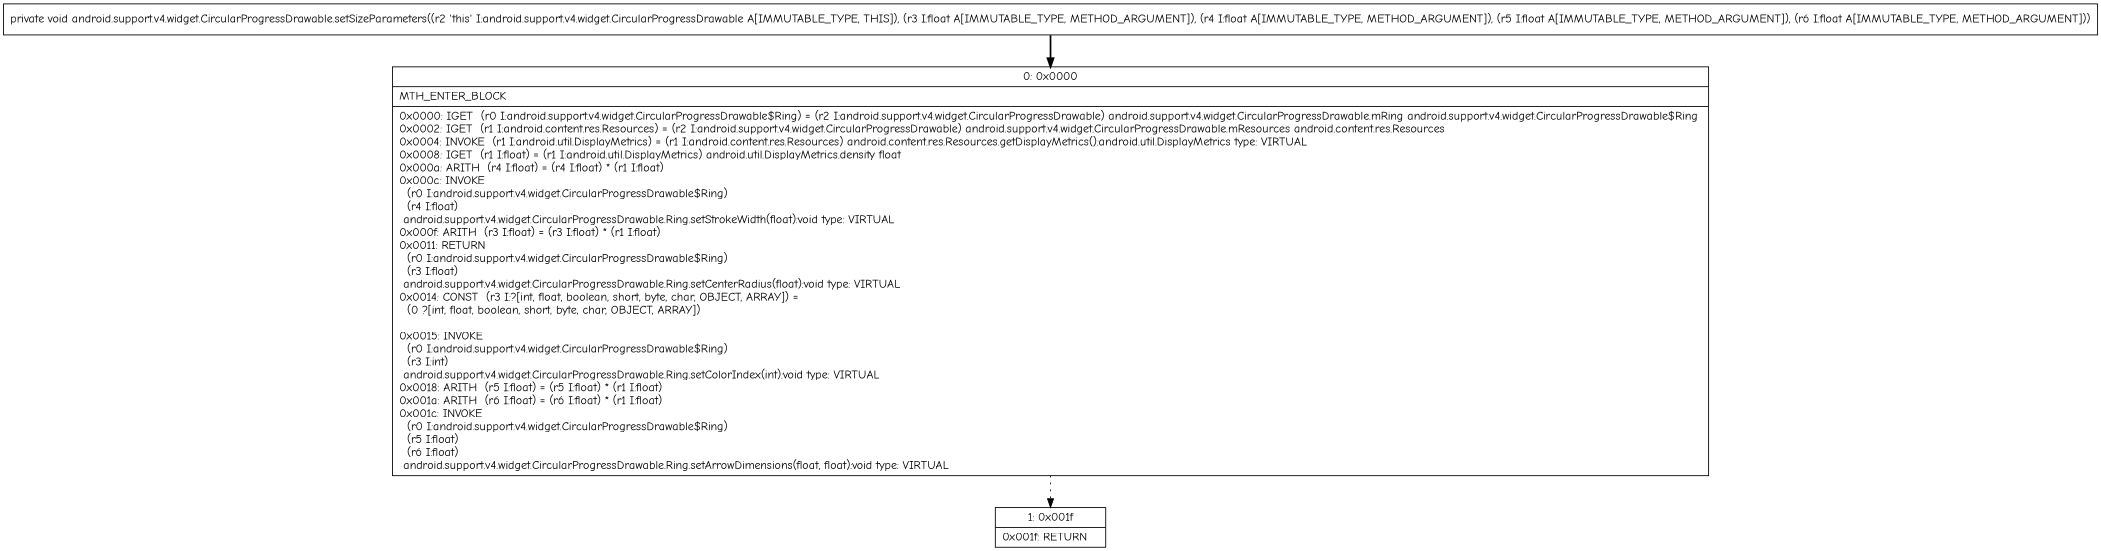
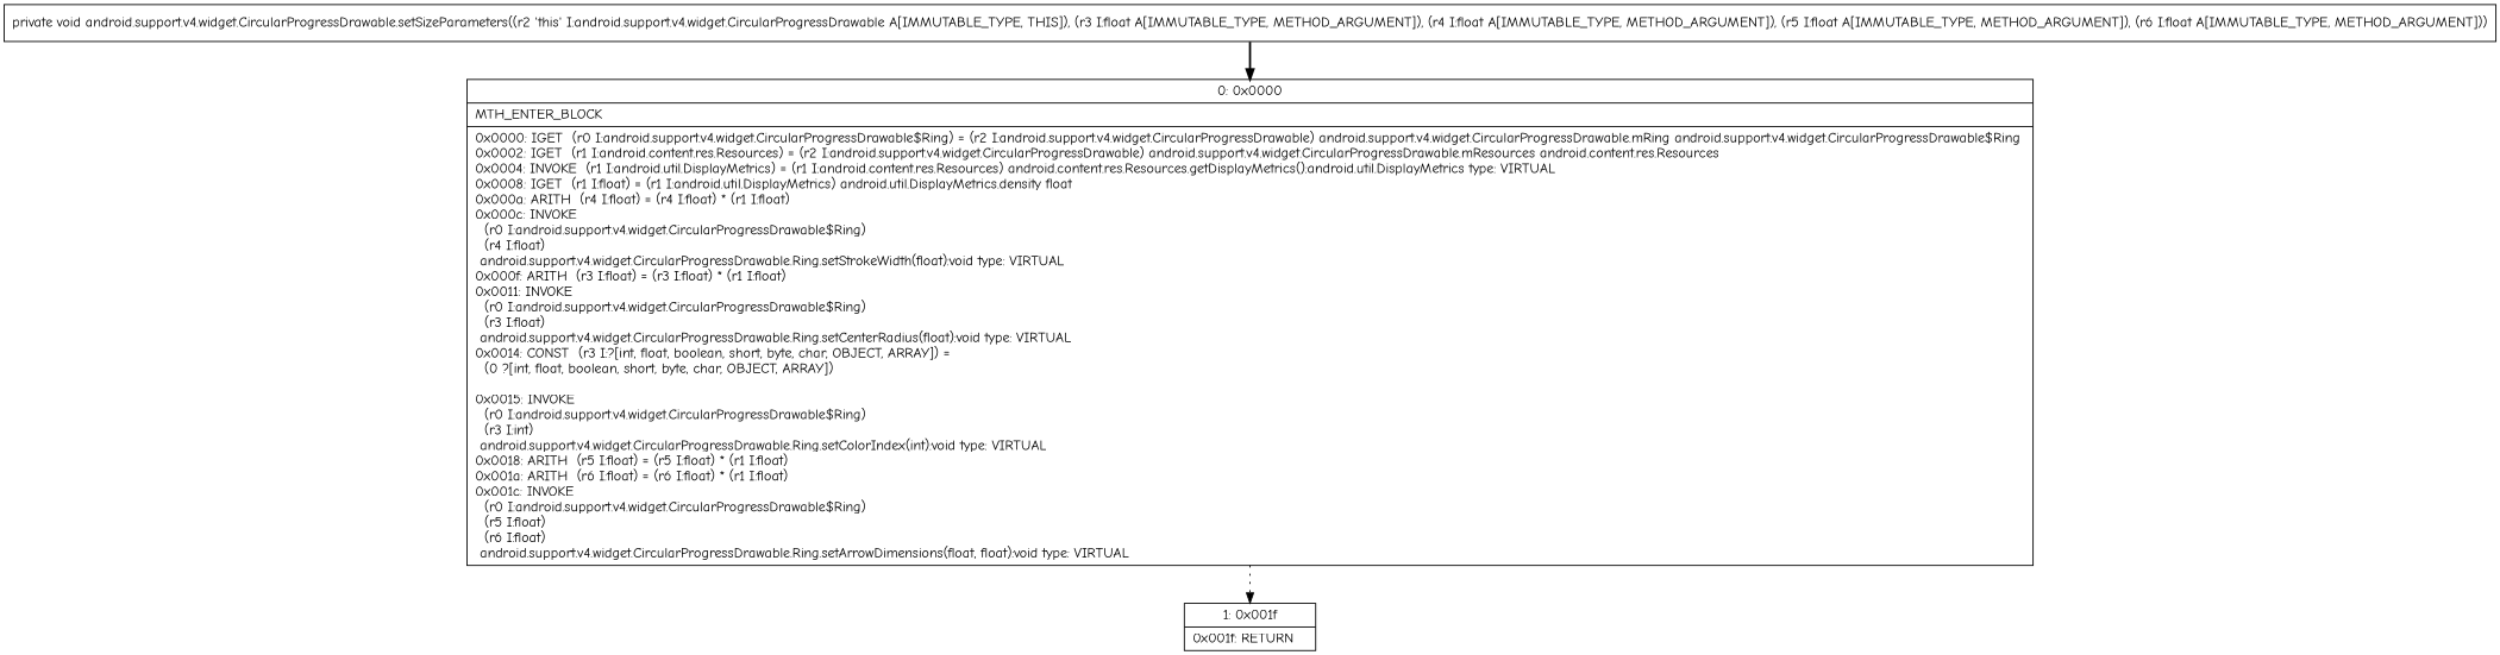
  digraph {
    fontname="Comic Neue"
    node [shape=record fontname="Comic Neue"]
    edge [fontname="Comic Neue"]
-   n1 [label="{0\:\ 0x0000|MTH_ENTER_BLOCK\l|0x0000: IGET  (r0 I:android.support.v4.widget.CircularProgressDrawable$Ring) = (r2 I:android.support.v4.widget.CircularProgressDrawable) android.support.v4.widget.CircularProgressDrawable.mRing android.support.v4.widget.CircularProgressDrawable$Ring \l0x0002: IGET  (r1 I:android.content.res.Resources) = (r2 I:android.support.v4.widget.CircularProgressDrawable) android.support.v4.widget.CircularProgressDrawable.mResources android.content.res.Resources \l0x0004: INVOKE  (r1 I:android.util.DisplayMetrics) = (r1 I:android.content.res.Resources) android.content.res.Resources.getDisplayMetrics():android.util.DisplayMetrics type: VIRTUAL \l0x0008: IGET  (r1 I:float) = (r1 I:android.util.DisplayMetrics) android.util.DisplayMetrics.density float \l0x000a: ARITH  (r4 I:float) = (r4 I:float) * (r1 I:float) \l0x000c: INVOKE  \l  (r0 I:android.support.v4.widget.CircularProgressDrawable$Ring)\l  (r4 I:float)\l android.support.v4.widget.CircularProgressDrawable.Ring.setStrokeWidth(float):void type: VIRTUAL \l0x000f: ARITH  (r3 I:float) = (r3 I:float) * (r1 I:float) \l0x0011: RETURN  \l  (r0 I:android.support.v4.widget.CircularProgressDrawable$Ring)\l  (r3 I:float)\l android.support.v4.widget.CircularProgressDrawable.Ring.setCenterRadius(float):void type: VIRTUAL \l0x0014: CONST  (r3 I:?[int, float, boolean, short, byte, char, OBJECT, ARRAY]) = \l  (0 ?[int, float, boolean, short, byte, char, OBJECT, ARRAY])\l \l0x0015: INVOKE  \l  (r0 I:android.support.v4.widget.CircularProgressDrawable$Ring)\l  (r3 I:int)\l android.support.v4.widget.CircularProgressDrawable.Ring.setColorIndex(int):void type: VIRTUAL \l0x0018: ARITH  (r5 I:float) = (r5 I:float) * (r1 I:float) \l0x001a: ARITH  (r6 I:float) = (r6 I:float) * (r1 I:float) \l0x001c: INVOKE  \l  (r0 I:android.support.v4.widget.CircularProgressDrawable$Ring)\l  (r5 I:float)\l  (r6 I:float)\l android.support.v4.widget.CircularProgressDrawable.Ring.setArrowDimensions(float, float):void type: VIRTUAL \l}"]
+   n1 [label="{0\:\ 0x0000|MTH_ENTER_BLOCK\l|0x0000: IGET  (r0 I:android.support.v4.widget.CircularProgressDrawable$Ring) = (r2 I:android.support.v4.widget.CircularProgressDrawable) android.support.v4.widget.CircularProgressDrawable.mRing android.support.v4.widget.CircularProgressDrawable$Ring \l0x0002: IGET  (r1 I:android.content.res.Resources) = (r2 I:android.support.v4.widget.CircularProgressDrawable) android.support.v4.widget.CircularProgressDrawable.mResources android.content.res.Resources \l0x0004: INVOKE  (r1 I:android.util.DisplayMetrics) = (r1 I:android.content.res.Resources) android.content.res.Resources.getDisplayMetrics():android.util.DisplayMetrics type: VIRTUAL \l0x0008: IGET  (r1 I:float) = (r1 I:android.util.DisplayMetrics) android.util.DisplayMetrics.density float \l0x000a: ARITH  (r4 I:float) = (r4 I:float) * (r1 I:float) \l0x000c: INVOKE  \l  (r0 I:android.support.v4.widget.CircularProgressDrawable$Ring)\l  (r4 I:float)\l android.support.v4.widget.CircularProgressDrawable.Ring.setStrokeWidth(float):void type: VIRTUAL \l0x000f: ARITH  (r3 I:float) = (r3 I:float) * (r1 I:float) \l0x0011: INVOKE  \l  (r0 I:android.support.v4.widget.CircularProgressDrawable$Ring)\l  (r3 I:float)\l android.support.v4.widget.CircularProgressDrawable.Ring.setCenterRadius(float):void type: VIRTUAL \l0x0014: CONST  (r3 I:?[int, float, boolean, short, byte, char, OBJECT, ARRAY]) = \l  (0 ?[int, float, boolean, short, byte, char, OBJECT, ARRAY])\l \l0x0015: INVOKE  \l  (r0 I:android.support.v4.widget.CircularProgressDrawable$Ring)\l  (r3 I:int)\l android.support.v4.widget.CircularProgressDrawable.Ring.setColorIndex(int):void type: VIRTUAL \l0x0018: ARITH  (r5 I:float) = (r5 I:float) * (r1 I:float) \l0x001a: ARITH  (r6 I:float) = (r6 I:float) * (r1 I:float) \l0x001c: INVOKE  \l  (r0 I:android.support.v4.widget.CircularProgressDrawable$Ring)\l  (r5 I:float)\l  (r6 I:float)\l android.support.v4.widget.CircularProgressDrawable.Ring.setArrowDimensions(float, float):void type: VIRTUAL \l}"]
    n2 [label="{1\:\ 0x001f|0x001f: RETURN   \l}"]
    n3 [label="{private void android.support.v4.widget.CircularProgressDrawable.setSizeParameters((r2 'this' I:android.support.v4.widget.CircularProgressDrawable A[IMMUTABLE_TYPE, THIS]), (r3 I:float A[IMMUTABLE_TYPE, METHOD_ARGUMENT]), (r4 I:float A[IMMUTABLE_TYPE, METHOD_ARGUMENT]), (r5 I:float A[IMMUTABLE_TYPE, METHOD_ARGUMENT]), (r6 I:float A[IMMUTABLE_TYPE, METHOD_ARGUMENT])) }"]
    n1 -> n2 [style=dotted]
    n3 -> n1 [style=bold]
  }
